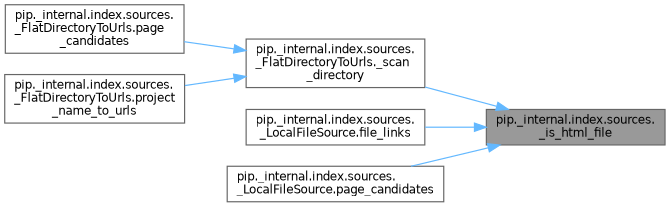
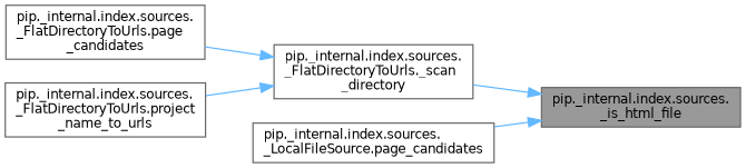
  digraph {
    rankdir=RL
    node [color=grey40 fillcolor=white fontname=Helvetica fontsize=10 shape=box style=filled]
    edge [color=steelblue1 dir=back fontname=Helvetica fontsize=10 labelfontname=Helvetica labelfontsize=10 style=solid]
    n1 [color=gray40 fillcolor=grey60 fontcolor=black height=0.2 label="pip._internal.index.sources.\l_is_html_file" width=0.4]
    n2 [height=0.2 label="pip._internal.index.sources.\l_FlatDirectoryToUrls._scan\l_directory" width=0.4]
-   n3 [height=0.2 label="pip._internal.index.sources.\l_LocalFileSource.file_links" width=0.4]
    n4 [height=0.2 label="pip._internal.index.sources.\l_LocalFileSource.page_candidates" width=0.4]
    n5 [height=0.2 label="pip._internal.index.sources.\l_FlatDirectoryToUrls.page\l_candidates" width=0.4]
    n6 [height=0.2 label="pip._internal.index.sources.\l_FlatDirectoryToUrls.project\l_name_to_urls" width=0.4]
    n1 -> n2
-   n1 -> n3
    n1 -> n4
    n2 -> n5
    n2 -> n6
  }
